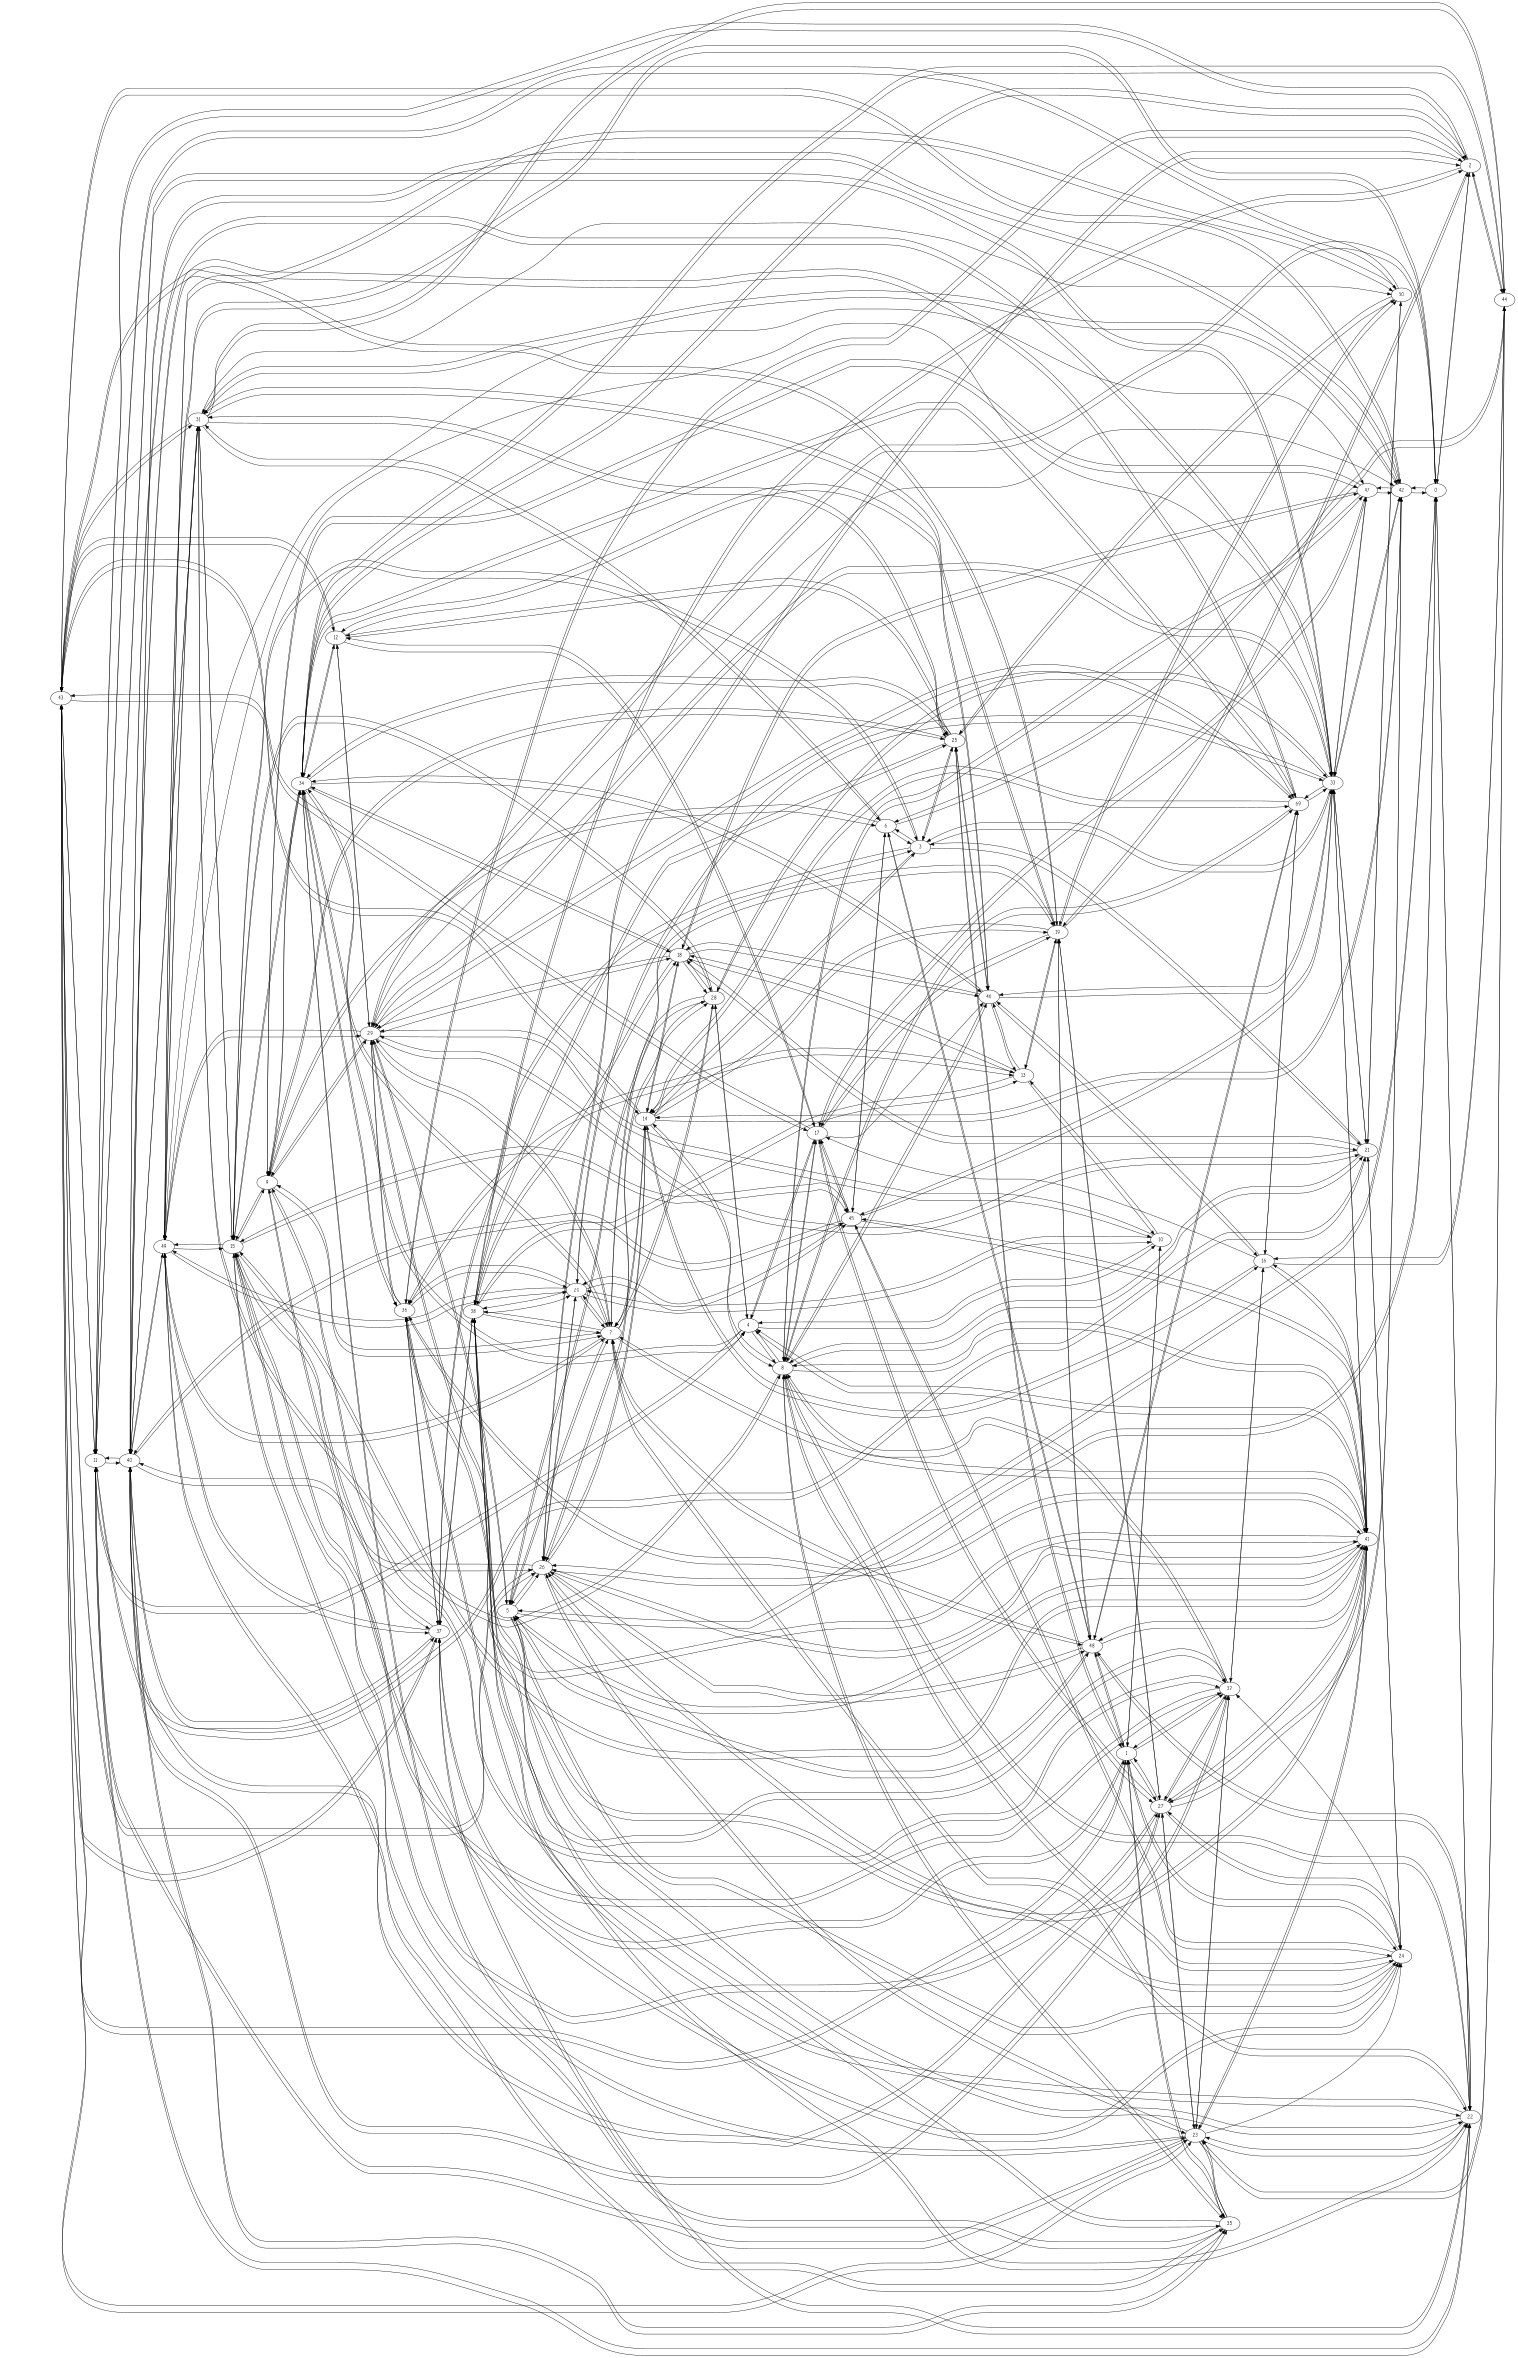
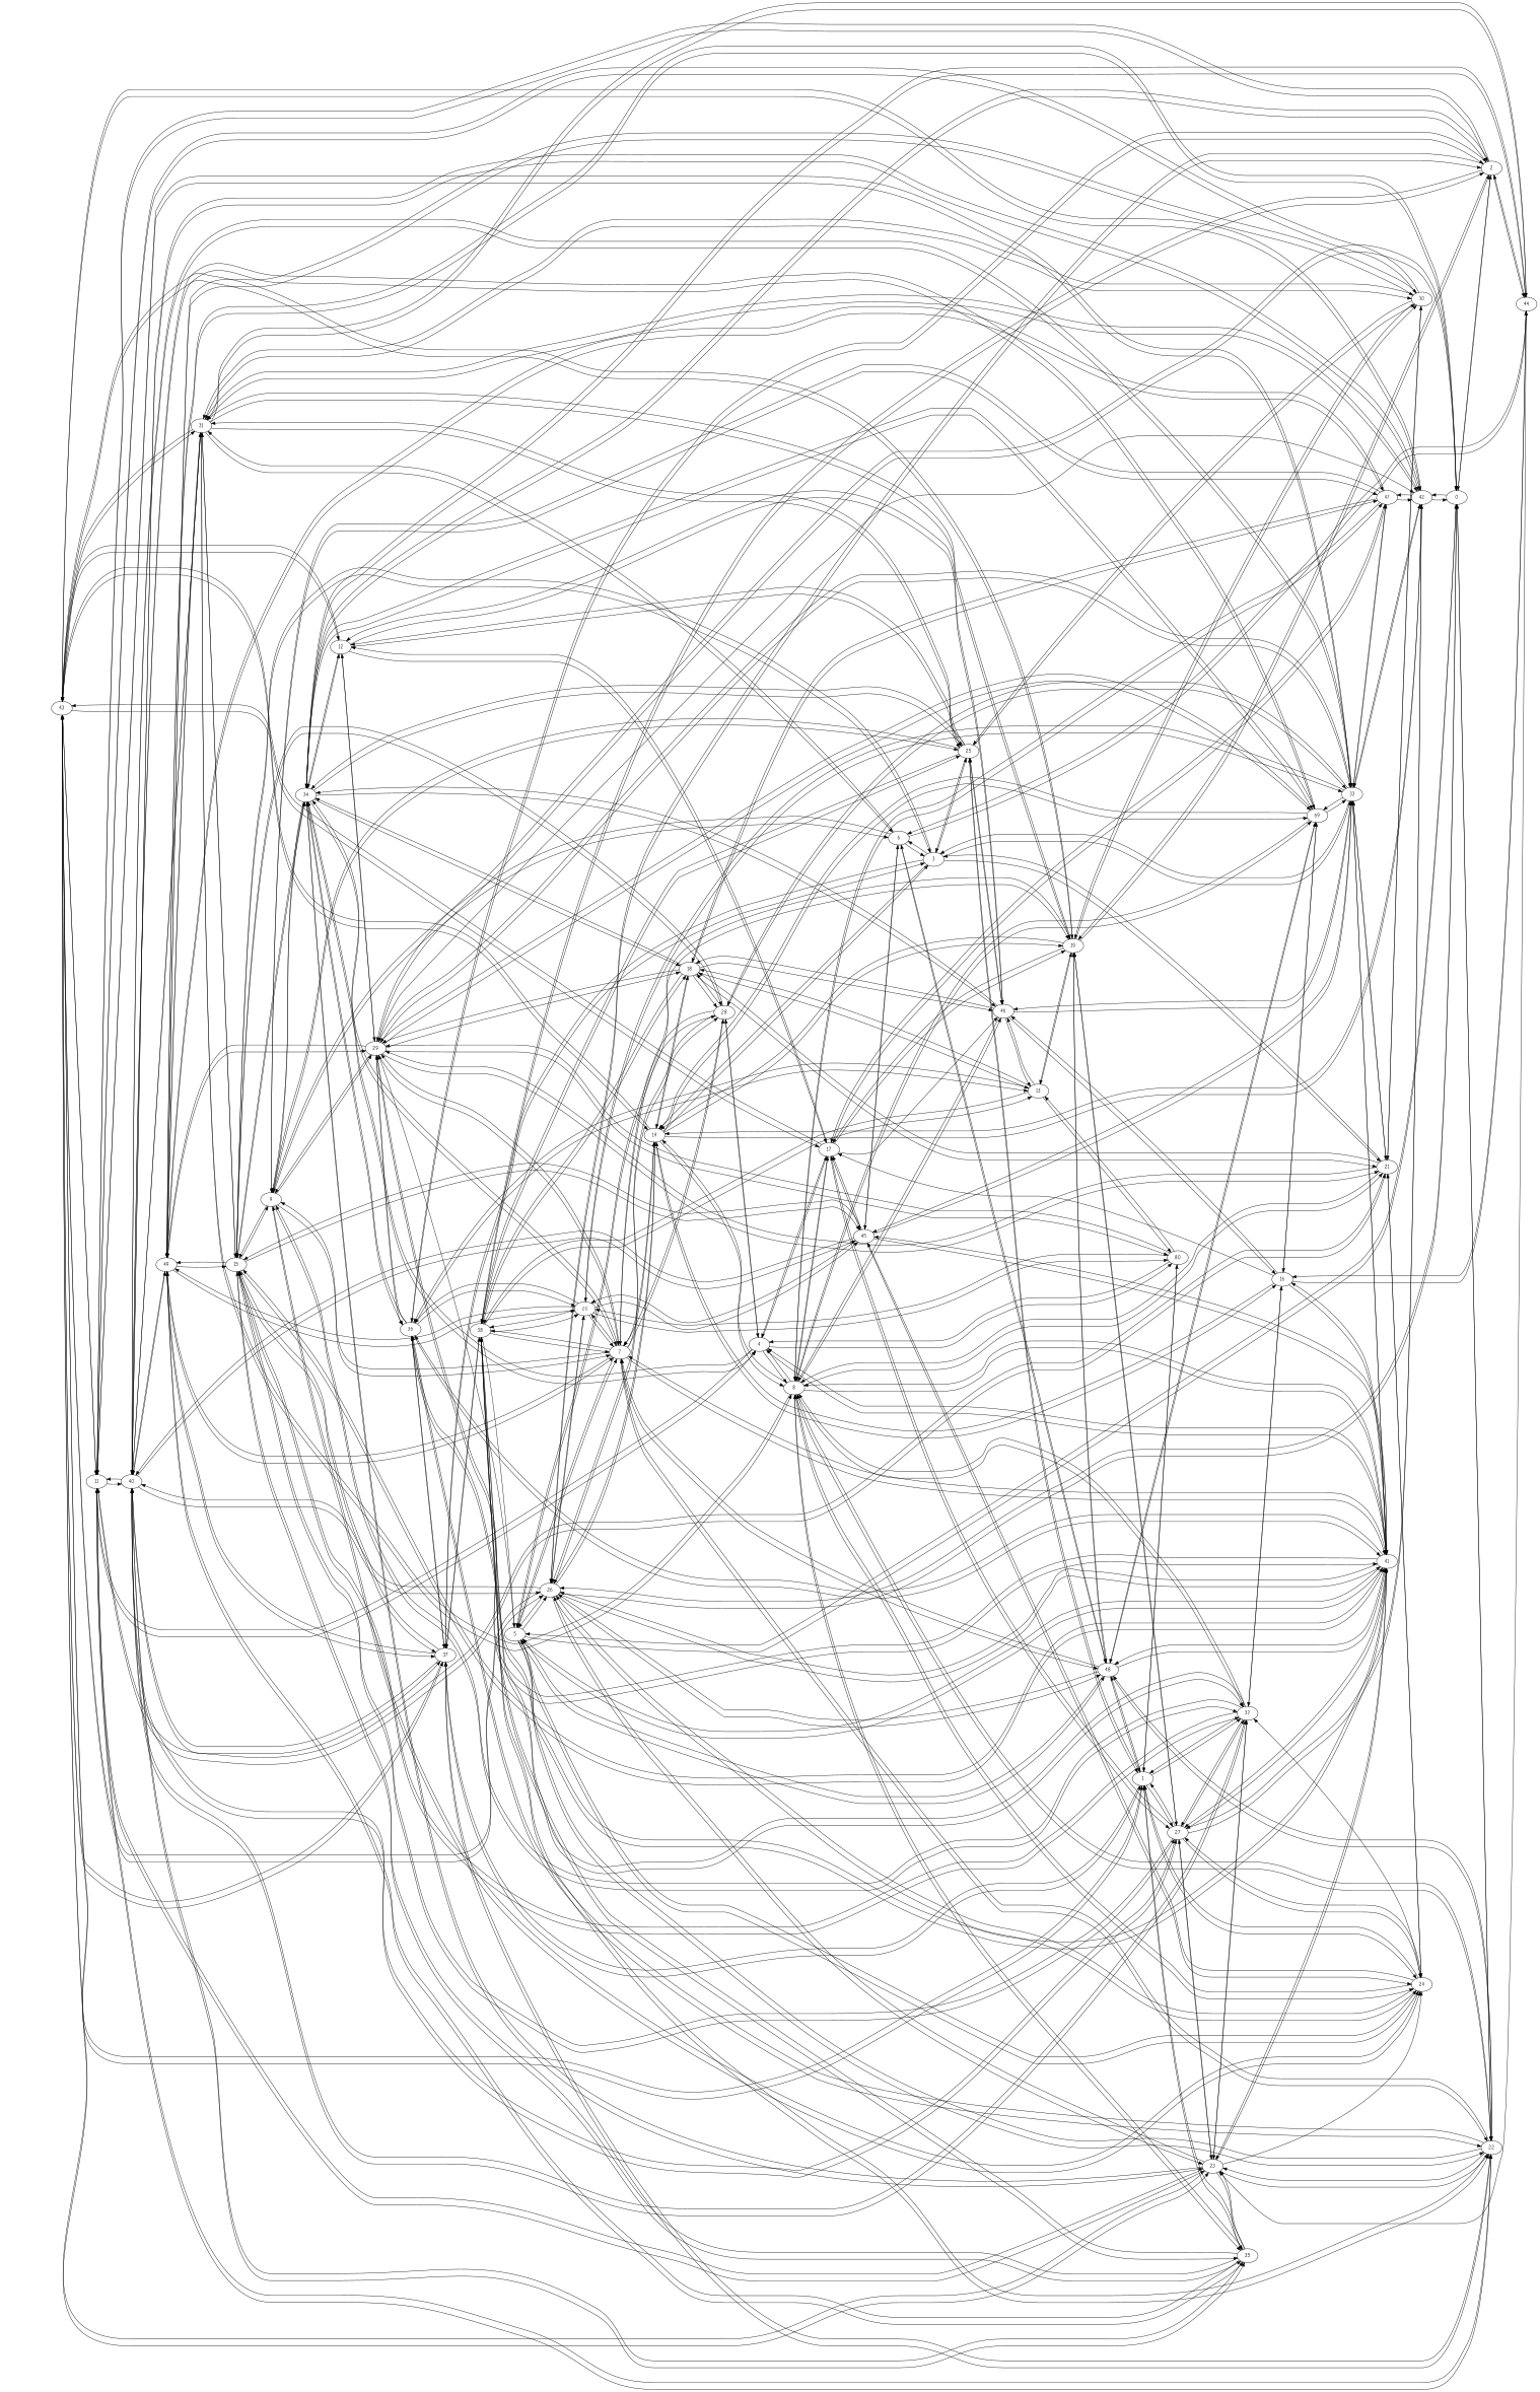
  digraph {
    fontname="Comic Neue"
    rankdir=LR
    node [fontname="Comic Neue"]
    edge [fontname="Comic Neue"]
    43
    11
    12
    23
    1
    17
    14
    42
    19
    31
    26
    37
    30
    33
    2
    4
    22
    21
    40
    34
    25
    46
    29
    24
    41
    44
    35
    32
    27
    48
-   10
+   10 [label=80]
    8
    47
    45
    n35 [label=69]
    16
    3
    18
    7
    0
    13
    49
    6
    15
    28
    20
    5
    38
    36
    9
    43 -> 11
    43 -> 12
    43 -> 23
    43 -> 1
    43 -> 17
    43 -> 14
    43 -> 42
    43 -> 19
    43 -> 31
    43 -> 26
    43 -> 37
    11 -> 43
    11 -> 23
    11 -> 30
    11 -> 33
    11 -> 2
    11 -> 4
    11 -> 22
    11 -> 21
    11 -> 40
    12 -> 43
    12 -> 17
    12 -> 34
    12 -> 25
    12 -> 46
    12 -> 29
    23 -> 43
    23 -> 11
    23 -> 26
    23 -> 22
    23 -> 34
    23 -> 24
    23 -> 41
-   23 -> 44
    23 -> 35
    23 -> 32
    23 -> 27
    1 -> 43
    1 -> 37
    1 -> 25
    1 -> 24
    1 -> 35
    1 -> 32
    1 -> 27
    1 -> 48
    1 -> 10
    17 -> 43
    17 -> 12
    17 -> 19
    17 -> 4
    17 -> 46
    17 -> 27
    17 -> 8
    17 -> 47
    17 -> 45
    14 -> 43
    14 -> 42
    14 -> 19
    14 -> 26
    14 -> 8
    14 -> n35
    14 -> 16
    14 -> 3
    14 -> 18
    14 -> 7
    42 -> 43
    42 -> 14
    42 -> 31
    42 -> 33
    42 -> 40
    42 -> 27
    42 -> 47
    42 -> 0
    19 -> 43
    19 -> 17
    19 -> 14
    19 -> 31
    19 -> 30
    19 -> 2
    19 -> 27
    19 -> 48
    19 -> 7
    19 -> 13
    31 -> 43
    31 -> 42
    31 -> 19
    31 -> 30
    31 -> 40
    31 -> 25
    31 -> 44
    31 -> 8
    31 -> 49
    31 -> 6
    31 -> 15
    26 -> 43
    26 -> 23
    26 -> 14
    26 -> 2
    26 -> 40
    26 -> 24
    26 -> 41
    26 -> 48
    26 -> 0
    26 -> 28
    26 -> 20
    26 -> 5
    37 -> 43
    37 -> 1
    37 -> 22
    37 -> 40
    37 -> 3
    37 -> 49
    37 -> 15
    37 -> 38
    37 -> 36
    30 -> 11
    30 -> 19
+   30 -> 31
    30 -> 21
    30 -> 25
    30 -> 49
    33 -> 11
    33 -> 42
    33 -> 21
    33 -> 40
    33 -> 46
    33 -> 29
    33 -> 41
    33 -> 47
    33 -> 45
    33 -> n35
    33 -> 3
    33 -> 28
    33 -> 20
    2 -> 11
    2 -> 19
    2 -> 26
    2 -> 34
    2 -> 44
    2 -> 0
    2 -> 38
    2 -> 36
    4 -> 11
    4 -> 17
    4 -> 34
    4 -> 41
    4 -> 10
    4 -> 8
    4 -> 28
    22 -> 11
    22 -> 23
    22 -> 37
    22 -> 48
    22 -> 8
    22 -> 7
    22 -> 0
    22 -> 5
    22 -> 38
    22 -> 36
    21 -> 11
    21 -> 30
    21 -> 33
    21 -> 29
    21 -> 24
    21 -> 8
    21 -> 3
    21 -> 18
    40 -> 11
    40 -> 42
    40 -> 31
    40 -> 26
    40 -> 37
    40 -> 33
    40 -> 35
    40 -> 32
    40 -> 27
    40 -> 45
    40 -> n35
    40 -> 49
    34 -> 12
    34 -> 23
    34 -> 2
    34 -> 4
    34 -> 25
    34 -> 46
    34 -> 44
    34 -> n35
    34 -> 18
    34 -> 7
    34 -> 15
    34 -> 36
    34 -> 9
    25 -> 12
    25 -> 1
    25 -> 31
    25 -> 30
    25 -> 34
    25 -> 46
    25 -> 3
    25 -> 38
    25 -> 9
    46 -> 12
    46 -> 33
    46 -> 34
    46 -> 25
    46 -> 8
    46 -> 16
    46 -> 18
    46 -> 13
    29 -> 12
    29 -> 42
    29 -> 33
    29 -> 21
    29 -> 41
    29 -> 10
    29 -> n35
    29 -> 18
    29 -> 7
    29 -> 0
    29 -> 49
-   29 -> 5
+   38 -> 5
    29 -> 36
    29 -> 9
    24 -> 1
    24 -> 26
    24 -> 21
    24 -> 32
    24 -> 27
    24 -> 8
    24 -> 45
    24 -> 5
    24 -> 9
    41 -> 23
    41 -> 26
    41 -> 33
    41 -> 4
    41 -> 29
    41 -> 27
    41 -> 48
    41 -> 8
    41 -> 45
    41 -> 16
    41 -> 7
    41 -> 15
    41 -> 5
    41 -> 38
    41 -> 36
    44 -> 23
    44 -> 31
    44 -> 2
    44 -> 34
    44 -> 16
    44 -> 6
    35 -> 23
    35 -> 1
    35 -> 40
    35 -> 8
    35 -> 49
    35 -> 15
    35 -> 38
    32 -> 23
    32 -> 1
    32 -> 40
    32 -> 27
    32 -> 8
    32 -> 16
    32 -> 15
    32 -> 36
    32 -> 9
    27 -> 23
    27 -> 1
    27 -> 17
    27 -> 42
    27 -> 19
    27 -> 40
    27 -> 24
    27 -> 41
    27 -> 32
    27 -> 15
    48 -> 1
    48 -> 19
    48 -> 26
    48 -> 22
    48 -> 41
    48 -> n35
    48 -> 7
    48 -> 6
    48 -> 5
    10 -> 1
    10 -> 4
    10 -> 29
    10 -> 13
    10 -> 20
    8 -> 17
    8 -> 14
    8 -> 31
    8 -> 4
    8 -> 22
    8 -> 21
    8 -> 46
    8 -> 24
    8 -> 41
    8 -> 35
    8 -> 32
    8 -> 47
    8 -> n35
    47 -> 17
    47 -> 42
    47 -> 33
    47 -> 8
    47 -> 18
-   33 -> 49
+   47 -> 49
    47 -> 9
    45 -> 17
    45 -> 33
    45 -> 40
    45 -> 24
    45 -> 41
    45 -> 6
    45 -> 15
    45 -> 20
    n35 -> 14
    n35 -> 33
    n35 -> 40
    n35 -> 34
    n35 -> 29
    n35 -> 48
    n35 -> 8
    n35 -> 16
    16 -> 17
    16 -> 14
    16 -> 46
    16 -> 41
    16 -> 44
    16 -> 32
    16 -> n35
    3 -> 14
    3 -> 37
    3 -> 33
    3 -> 21
    3 -> 25
    3 -> 6
    3 -> 15
    18 -> 14
    18 -> 21
    18 -> 34
    18 -> 46
    18 -> 29
    18 -> 47
    18 -> 13
    18 -> 28
    18 -> 38
    7 -> 14
    7 -> 19
    7 -> 22
    7 -> 34
    7 -> 29
    7 -> 41
    7 -> 48
    7 -> 49
    7 -> 28
    7 -> 20
    7 -> 5
    7 -> 38
    7 -> 9
    0 -> 42
    0 -> 26
    0 -> 2
    0 -> 22
    0 -> 29
    0 -> 49
    0 -> 5
    13 -> 19
    13 -> 46
    13 -> 10
    13 -> 18
    13 -> 38
    13 -> 36
    49 -> 31
    49 -> 37
    49 -> 30
    49 -> 40
    49 -> 29
    49 -> 35
    49 -> 47
    49 -> 7
    49 -> 0
    49 -> 15
    49 -> 20
    6 -> 31
    6 -> 44
    6 -> 48
    6 -> 45
    6 -> 3
    6 -> 9
    15 -> 31
    15 -> 37
    15 -> 34
    15 -> 41
    15 -> 35
    15 -> 32
    15 -> 27
    15 -> 45
    15 -> 3
    15 -> 49
    15 -> 28
    15 -> 9
    28 -> 26
    28 -> 33
    28 -> 4
    28 -> 18
    28 -> 7
    28 -> 15
    28 -> 5
    20 -> 26
    20 -> 33
    20 -> 10
    20 -> 45
    20 -> 7
    20 -> 49
    20 -> 38
    20 -> 36
    5 -> 26
    5 -> 22
    5 -> 29
    5 -> 24
    5 -> 41
    5 -> 48
    5 -> 7
    5 -> 0
    5 -> 28
    38 -> 37
    38 -> 2
    38 -> 22
    38 -> 25
    38 -> 41
    38 -> 35
    38 -> 18
    38 -> 7
    38 -> 13
    38 -> 20
    36 -> 37
    36 -> 2
    36 -> 22
    36 -> 34
    36 -> 29
    36 -> 41
    36 -> 32
    36 -> 13
    36 -> 20
    9 -> 34
    9 -> 25
    9 -> 29
    9 -> 24
    9 -> 32
    9 -> 47
    9 -> 7
    9 -> 6
    9 -> 15
  }
